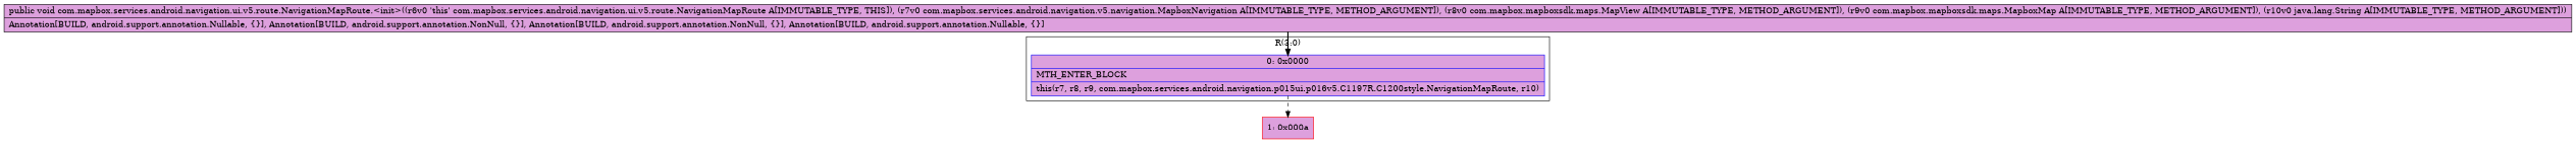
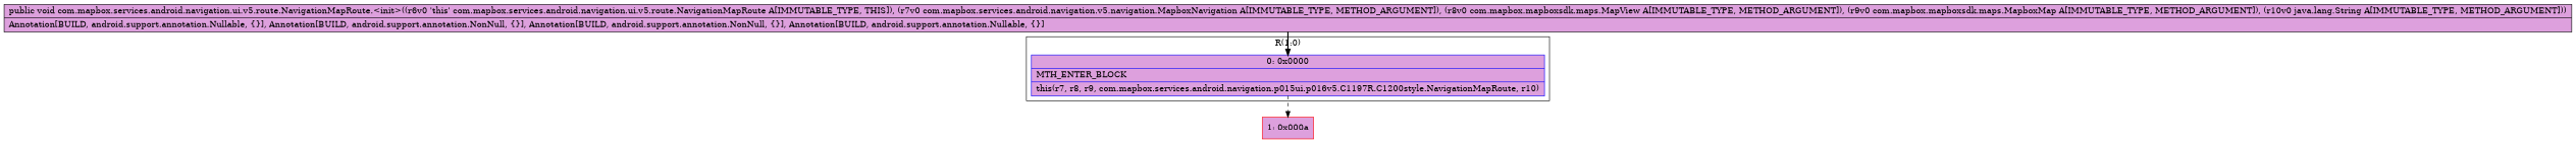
  digraph {
    node [shape=record style=filled fillcolor=plum]
    n1 [color=blue label="{0\:\ 0x0000|MTH_ENTER_BLOCK\l|this(r7, r8, r9, com.mapbox.services.android.navigation.p015ui.p016v5.C1197R.C1200style.NavigationMapRoute, r10)\l}"]
    n2 [color=red label="{1\:\ 0x000a}"]
    n3 [label="{public void com.mapbox.services.android.navigation.ui.v5.route.NavigationMapRoute.\<init\>((r6v0 'this' com.mapbox.services.android.navigation.ui.v5.route.NavigationMapRoute A[IMMUTABLE_TYPE, THIS]), (r7v0 com.mapbox.services.android.navigation.v5.navigation.MapboxNavigation A[IMMUTABLE_TYPE, METHOD_ARGUMENT]), (r8v0 com.mapbox.mapboxsdk.maps.MapView A[IMMUTABLE_TYPE, METHOD_ARGUMENT]), (r9v0 com.mapbox.mapboxsdk.maps.MapboxMap A[IMMUTABLE_TYPE, METHOD_ARGUMENT]), (r10v0 java.lang.String A[IMMUTABLE_TYPE, METHOD_ARGUMENT]))  | Annotation[BUILD, android.support.annotation.Nullable, \{\}], Annotation[BUILD, android.support.annotation.NonNull, \{\}], Annotation[BUILD, android.support.annotation.NonNull, \{\}], Annotation[BUILD, android.support.annotation.Nullable, \{\}]\l}"]
    subgraph cluster_1 {
-     label="R(3:0)"
+     label="R(1:0)"
      n1
    }
    n1 -> n2 [style=dashed]
    n3 -> n1 [style=bold]
  }
